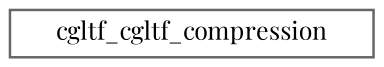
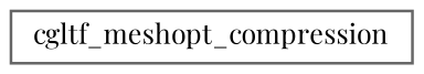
  digraph {
    rankdir=LR
    fontname="Playfair Display"
-   n1 [color=grey40 fillcolor=white fontname="Playfair Display" fontsize=10 height=0.2 label=cgltf_cgltf_compression shape=box style=filled width=0.4]
+   n1 [color=grey40 fillcolor=white fontname="Playfair Display" fontsize=10 height=0.2 label=cgltf_meshopt_compression shape=box style=filled width=0.4]
  }
